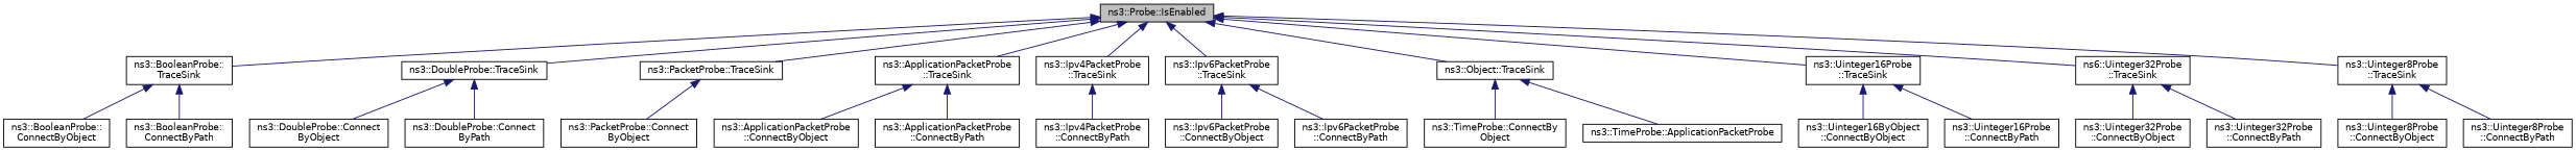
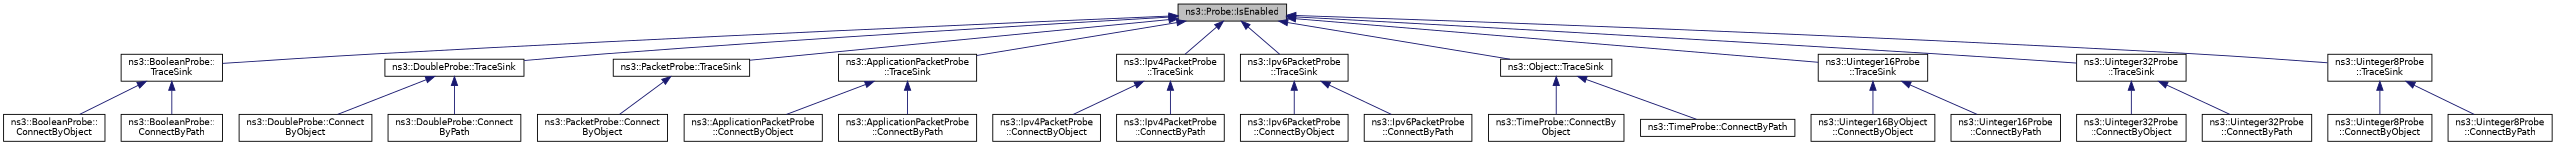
  digraph {
    rankdir=TB
    node [color=black fillcolor=white fontname=Helvetica fontsize=10 shape=record style=filled]
    edge [color=midnightblue dir=back fontname=Helvetica fontsize=10 labelfontname=Helvetica labelfontsize=10 style=solid]
    n1 [fillcolor=grey75 fontcolor=black height=0.2 label="ns3::Probe::IsEnabled" width=0.4]
    n2 [height=0.2 label="ns3::BooleanProbe::\lTraceSink" width=0.4]
    n3 [height=0.2 label="ns3::DoubleProbe::TraceSink" width=0.4]
    n4 [height=0.2 label="ns3::PacketProbe::TraceSink" width=0.4]
    n5 [height=0.2 label="ns3::ApplicationPacketProbe\l::TraceSink" width=0.4]
    n6 [height=0.2 label="ns3::Ipv4PacketProbe\l::TraceSink" width=0.4]
    n7 [height=0.2 label="ns3::Ipv6PacketProbe\l::TraceSink" width=0.4]
    n8 [height=0.2 label="ns3::Object::TraceSink" width=0.4]
    n9 [height=0.2 label="ns3::Uinteger16Probe\l::TraceSink" width=0.4]
-   n10 [height=0.2 label="ns6::Uinteger32Probe\l::TraceSink" width=0.4]
+   n10 [height=0.2 label="ns3::Uinteger32Probe\l::TraceSink" width=0.4]
    n11 [height=0.2 label="ns3::Uinteger8Probe\l::TraceSink" width=0.4]
    n12 [height=0.2 label="ns3::BooleanProbe::\lConnectByObject" width=0.4]
    n13 [height=0.2 label="ns3::BooleanProbe::\lConnectByPath" width=0.4]
    n14 [height=0.2 label="ns3::DoubleProbe::Connect\lByObject" width=0.4]
    n15 [height=0.2 label="ns3::DoubleProbe::Connect\lByPath" width=0.4]
    n16 [height=0.2 label="ns3::PacketProbe::Connect\lByObject" width=0.4]
    n17 [height=0.2 label="ns3::ApplicationPacketProbe\l::ConnectByObject" width=0.4]
    n18 [height=0.2 label="ns3::ApplicationPacketProbe\l::ConnectByPath" width=0.4]
+   n19 [height=0.2 label="ns3::Ipv4PacketProbe\l::ConnectByObject" width=0.4]
    n20 [height=0.2 label="ns3::Ipv4PacketProbe\l::ConnectByPath" width=0.4]
    n21 [height=0.2 label="ns3::Ipv6PacketProbe\l::ConnectByObject" width=0.4]
    n22 [height=0.2 label="ns3::Ipv6PacketProbe\l::ConnectByPath" width=0.4]
    n23 [height=0.2 label="ns3::TimeProbe::ConnectBy\lObject" width=0.4]
-   n24 [height=0.2 label="ns3::TimeProbe::ApplicationPacketProbe" width=0.4]
+   n24 [height=0.2 label="ns3::TimeProbe::ConnectByPath" width=0.4]
    n25 [height=0.2 label="ns3::Uinteger16ByObject\l::ConnectByObject" width=0.4]
    n26 [height=0.2 label="ns3::Uinteger16Probe\l::ConnectByPath" width=0.4]
    n27 [height=0.2 label="ns3::Uinteger32Probe\l::ConnectByObject" width=0.4]
    n28 [height=0.2 label="ns3::Uinteger32Probe\l::ConnectByPath" width=0.4]
    n29 [height=0.2 label="ns3::Uinteger8Probe\l::ConnectByObject" width=0.4]
    n30 [height=0.2 label="ns3::Uinteger8Probe\l::ConnectByPath" width=0.4]
    n1 -> n2
    n1 -> n3
    n1 -> n4
    n1 -> n5
    n1 -> n6
    n1 -> n7
    n1 -> n8
    n1 -> n9
    n1 -> n10
    n1 -> n11
    n2 -> n12
    n2 -> n13
    n3 -> n14
    n3 -> n15
    n4 -> n16
    n5 -> n17
    n5 -> n18
+   n6 -> n19
    n6 -> n20
    n7 -> n21
    n7 -> n22
    n8 -> n23
    n8 -> n24
    n9 -> n25
    n9 -> n26
    n10 -> n27
    n10 -> n28
    n11 -> n29
    n11 -> n30
  }
